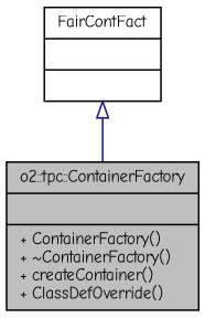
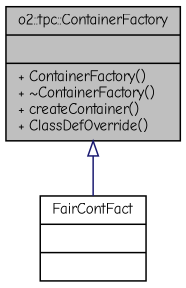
  digraph {
    fontname="Comic Neue"
    node [color=black fontname="Comic Neue" fontsize=10 shape=record]
    n1 [fillcolor=grey75 fontcolor=black height=0.2 label="{o2::tpc::ContainerFactory\n||+ ContainerFactory()\l+ ~ContainerFactory()\l+ createContainer()\l+ ClassDefOverride()\l}" style=filled width=0.4]
    n2 [height=0.2 label="{FairContFact\n||}" width=0.4]
-   n2 -> n1 [arrowtail=onormal color=midnightblue dir=back fontname="Comic Neue" fontsize=10 labelfontname=Helvetica labelfontsize=10 style=solid]
+   n1 -> n2 [arrowtail=onormal color=midnightblue dir=back fontname="Comic Neue" fontsize=10 labelfontname=Helvetica labelfontsize=10 style=solid]
  }
